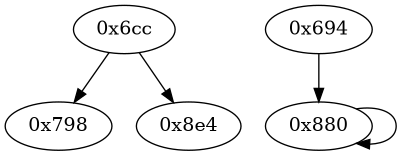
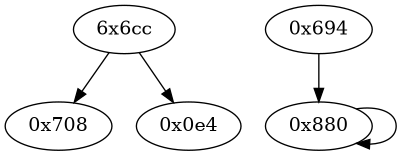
  digraph {
    "edge"="{}"
    file="/Users/mark/Documents//论文//第二篇论文//2018-08-24交论文后的备份/2019/CFG/simple-hash-functions/djbhash/1680_recovered.dot"
    "graph"="{u'file': u'/Users/mark/Documents//\u8bba\u6587//\u7b2c\u4e8c\u7bc7\u8bba\u6587//2018-08-24\u4ea4\u8bba\u6587\u540e\u7684\u5907\u4efd/2019/CFG/simple-hash-functions/djbhash/1680_recovered.dot'}"
    "node"="{u'opcode': u''}"
-   "0x708" [opcode="[u'mov', u'bl', u'ldr', u'b']" label="0x798"]
-   "0x8e4" [opcode="[u'ldr', u'ldr', u'ldr', u'ldr', u'sub', u'mov', u'sub', u'pop']"]
+   "0x708" [opcode="[u'mov', u'bl', u'ldr', u'b']"]
+   "0x8e4" [opcode="[u'ldr', u'ldr', u'ldr', u'ldr', u'sub', u'mov', u'sub', u'pop']" label="0x0e4"]
    n3 [label="0x694" opcode="[u'push', u'add', u'sub', u'ldr', u'str', u'mov', u'orr', u'ldr', u'ldr', u'str', u'ldr', u'ldr', u'ldr', u'add', u'b']"]
    "0x880" [opcode="[u'ldr', u'ldr', u'add', u'str', u'ldr', u'ldrb', u'strb', u'ldr', u'b']"]
-   "0x6cc" [opcode="[u'ldrb', u'ldr', u'cmp', u'mov']"]
+   "0x6cc" [opcode="[u'ldrb', u'ldr', u'cmp', u'mov']" label="6x6cc"]
    n3 -> "0x880"
    "0x880" -> "0x880"
    "0x6cc" -> "0x708"
    "0x6cc" -> "0x8e4"
  }
